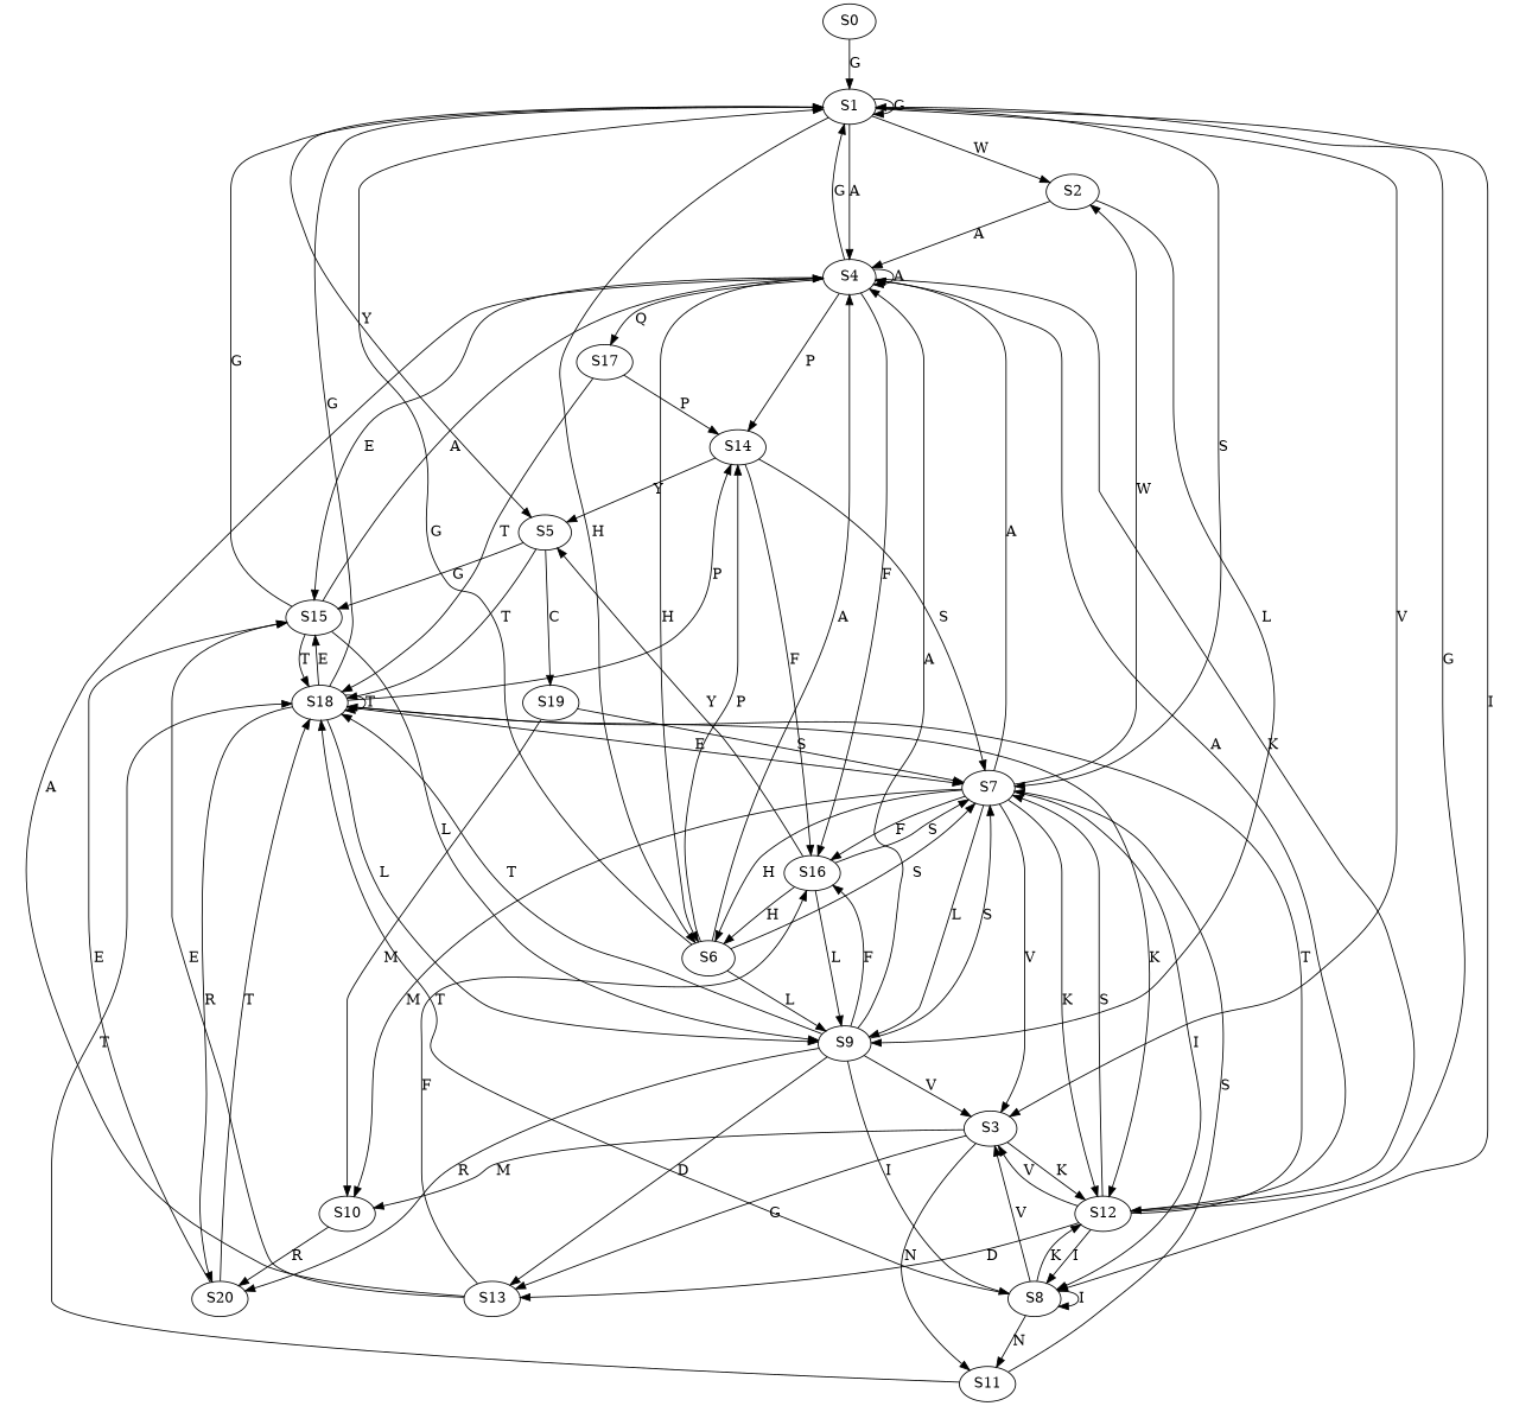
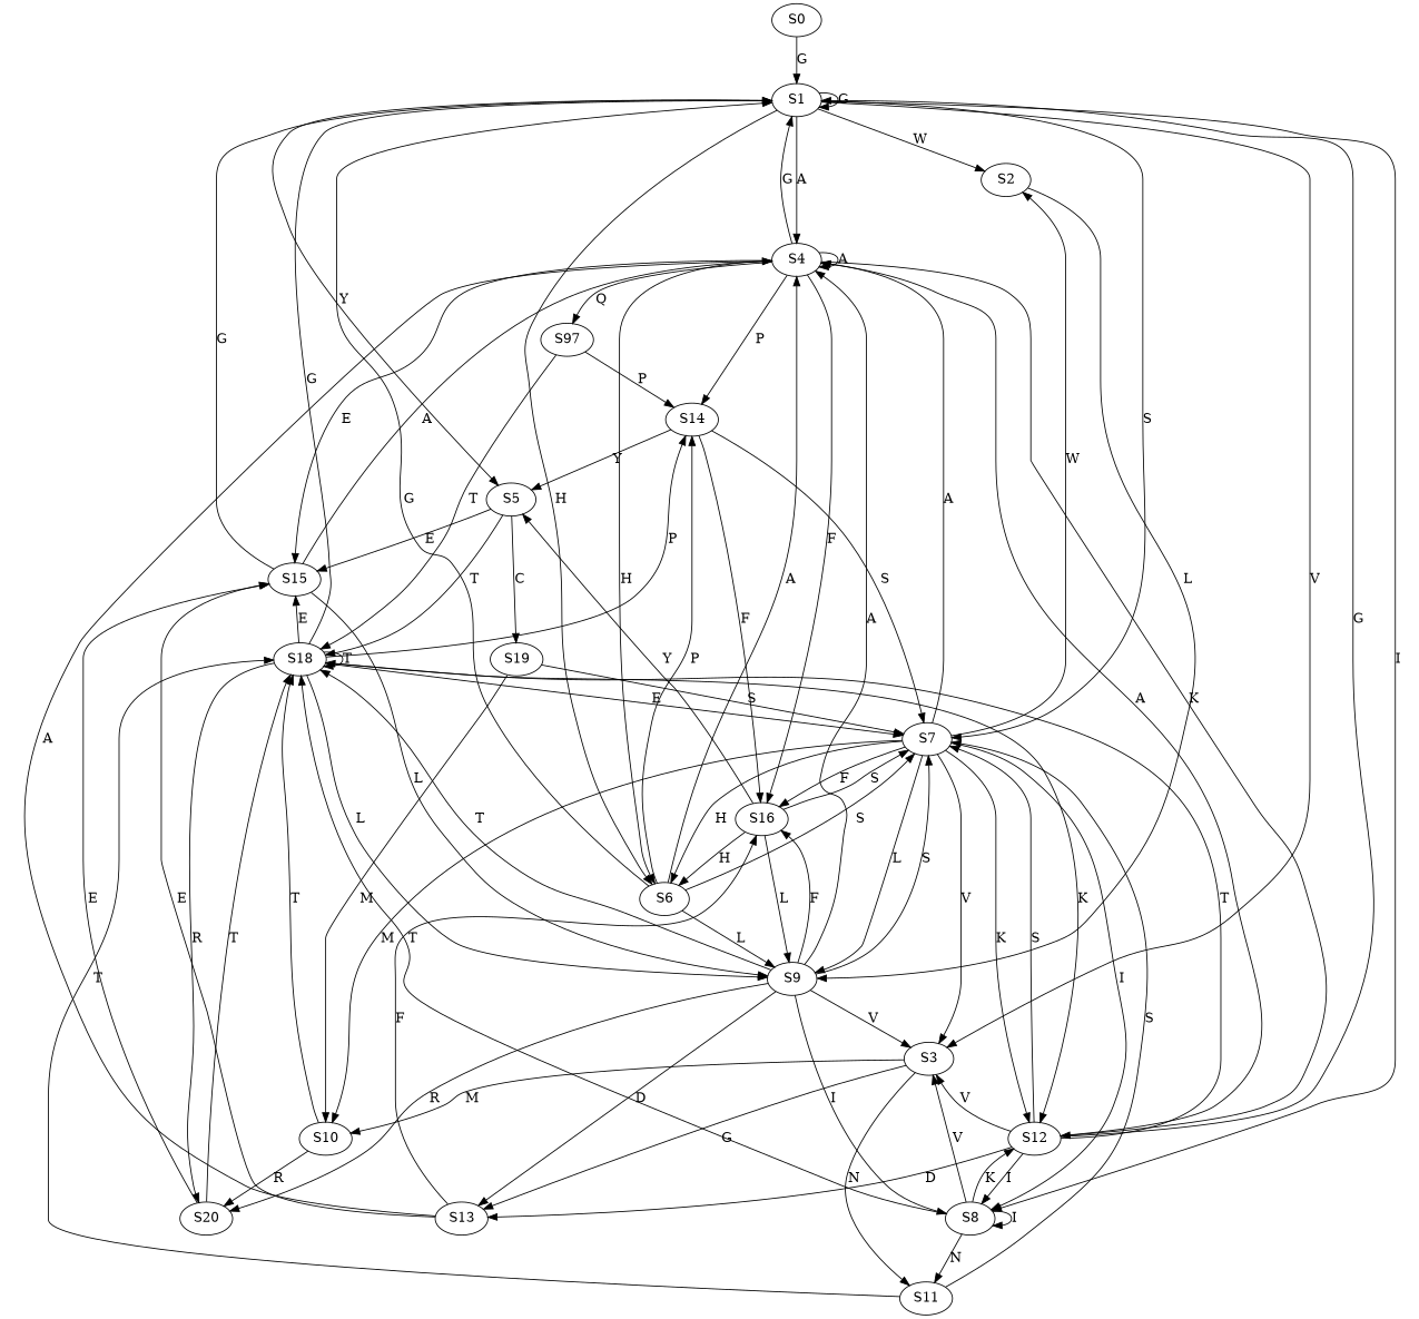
  strict digraph {
    S0
    S1
    S2
    S3
    S4
    S5
    S6
    S7
    S8
    S9
    S10
    S11
    S12
    S13
    S14
    S15
    S16
-   S17
+   S17 [label=S97]
    S18
    S19
    S20
    S0 -> S1 [label=G]
    S1 -> S1 [label=G]
    S1 -> S2 [label=W]
    S1 -> S3 [label=V]
    S1 -> S4 [label=A]
    S1 -> S5 [label=Y]
    S1 -> S6 [label=H]
    S1 -> S7 [label=S]
    S1 -> S8 [label=I]
-   S2 -> S4 [label=A]
    S2 -> S9 [label=L]
    S3 -> S10 [label=M]
    S3 -> S11 [label=N]
-   S3 -> S12 [label=K]
    S3 -> S13 [label=G]
    S4 -> S1 [label=G]
    S4 -> S4 [label=A]
    S4 -> S6 [label=H]
    S4 -> S12 [label=K]
    S4 -> S14 [label=P]
    S4 -> S15 [label=E]
    S4 -> S16 [label=F]
    S4 -> S17 [label=Q]
-   S5 -> S15 [label=G]
+   S5 -> S15 [label=E]
    S5 -> S18 [label=T]
    S5 -> S19 [label=C]
    S6 -> S1 [label=G]
    S6 -> S4 [label=A]
    S6 -> S7 [label=S]
    S6 -> S9 [label=L]
    S6 -> S14 [label=P]
    S7 -> S2 [label=W]
    S7 -> S3 [label=V]
    S7 -> S4 [label=A]
    S7 -> S6 [label=H]
    S7 -> S8 [label=I]
    S7 -> S9 [label=L]
    S7 -> S10 [label=M]
    S7 -> S12 [label=K]
    S7 -> S16 [label=F]
    S8 -> S3 [label=V]
    S8 -> S8 [label=I]
    S8 -> S11 [label=N]
    S8 -> S12 [label=K]
    S8 -> S18 [label=T]
    S9 -> S3 [label=V]
    S9 -> S4 [label=A]
    S9 -> S7 [label=S]
    S9 -> S8 [label=I]
    S9 -> S13 [label=D]
    S9 -> S16 [label=F]
    S9 -> S18 [label=T]
    S9 -> S20 [label=R]
    S10 -> S20 [label=R]
    S11 -> S7 [label=S]
    S11 -> S18 [label=T]
    S12 -> S1 [label=G]
    S12 -> S3 [label=V]
    S12 -> S4 [label=A]
    S12 -> S7 [label=S]
    S12 -> S8 [label=I]
    S12 -> S13 [label=D]
    S12 -> S18 [label=T]
    S13 -> S4 [label=A]
    S13 -> S15 [label=E]
    S13 -> S16 [label=F]
    S14 -> S5 [label=Y]
    S14 -> S7 [label=S]
    S14 -> S16 [label=F]
    S15 -> S1 [label=G]
    S15 -> S4 [label=A]
    S15 -> S9 [label=L]
-   S15 -> S18 [label=T]
+   S10 -> S18 [label=T]
    S16 -> S5 [label=Y]
    S16 -> S6 [label=H]
    S16 -> S7 [label=S]
    S16 -> S9 [label=L]
    S17 -> S14 [label=P]
    S17 -> S18 [label=T]
    S18 -> S1 [label=G]
    S18 -> S7 [label=E]
    S18 -> S9 [label=L]
    S18 -> S12 [label=K]
    S18 -> S14 [label=P]
    S18 -> S15 [label=E]
    S18 -> S18 [label=T]
    S18 -> S20 [label=R]
    S19 -> S7 [label=S]
    S19 -> S10 [label=M]
    S20 -> S15 [label=E]
    S20 -> S18 [label=T]
  }
